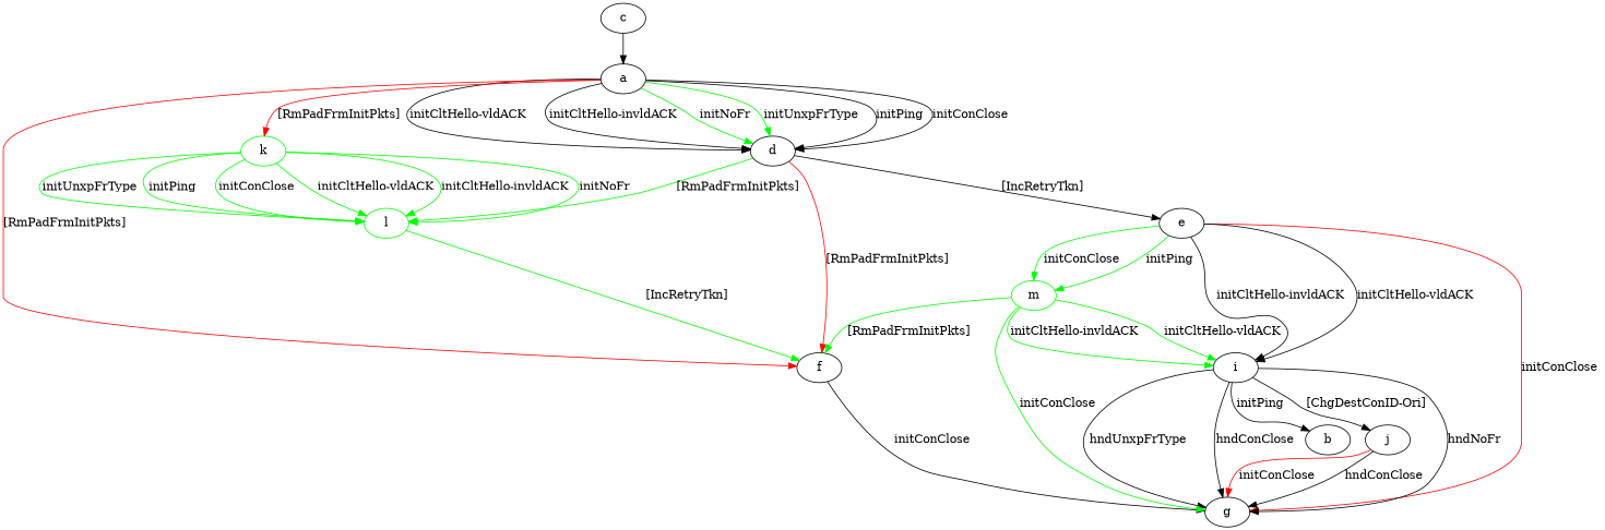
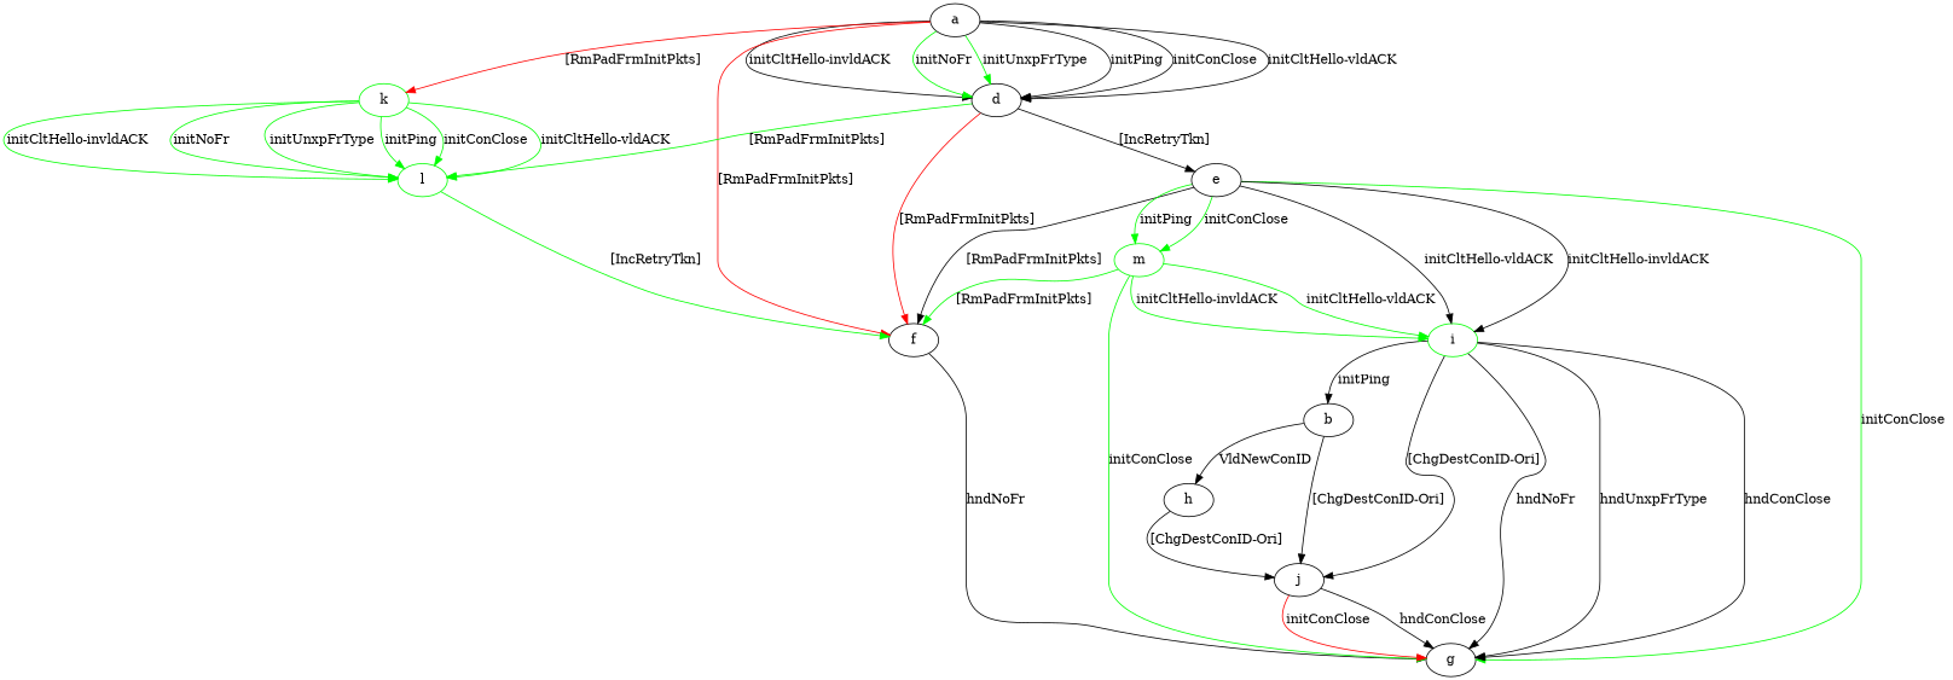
  digraph {
    a
    d
    f
    k [color=green]
    e
    l [color=green]
    g
-   i
+   i [color=green]
    m [color=green]
    b
+   h
    j
-   c
    a -> d [label="initPing "]
    a -> d [label="initConClose "]
    a -> d [label="initCltHello-vldACK "]
    a -> d [label="initCltHello-invldACK "]
    a -> d [color=green label="initNoFr "]
    a -> d [color=green label="initUnxpFrType "]
    a -> f [color=red label="[RmPadFrmInitPkts] "]
    a -> k [color=red label="[RmPadFrmInitPkts] "]
    d -> f [color=red label="[RmPadFrmInitPkts] "]
    d -> e [label="[IncRetryTkn] "]
    d -> l [color=green label="[RmPadFrmInitPkts] "]
-   f -> g [label="initConClose "]
+   f -> g [label="hndNoFr "]
    k -> l [color=green label="initPing "]
    k -> l [color=green label="initConClose "]
    k -> l [color=green label="initCltHello-vldACK "]
    k -> l [color=green label="initCltHello-invldACK "]
    k -> l [color=green label="initNoFr "]
    k -> l [color=green label="initUnxpFrType "]
-   e -> g [color=red label="initConClose "]
+   e -> f [label="[RmPadFrmInitPkts] "]
+   e -> g [color=green label="initConClose "]
    e -> i [label="initCltHello-vldACK "]
    e -> i [label="initCltHello-invldACK "]
    e -> m [color=green label="initPing "]
    e -> m [color=green label="initConClose "]
    l -> f [color=green label="[IncRetryTkn] "]
    i -> g [label="hndNoFr "]
    i -> g [label="hndUnxpFrType "]
    i -> g [label="hndConClose "]
    i -> b [label="initPing "]
    i -> j [label="[ChgDestConID-Ori] "]
    m -> f [color=green label="[RmPadFrmInitPkts] "]
    m -> g [color=green label="initConClose "]
    m -> i [color=green label="initCltHello-vldACK "]
    m -> i [color=green label="initCltHello-invldACK "]
+   b -> h [label="VldNewConID "]
+   b -> j [label="[ChgDestConID-Ori] "]
+   h -> j [label="[ChgDestConID-Ori] "]
    j -> g [label="hndConClose "]
    j -> g [color=red label="initConClose "]
-   c -> a
  }
